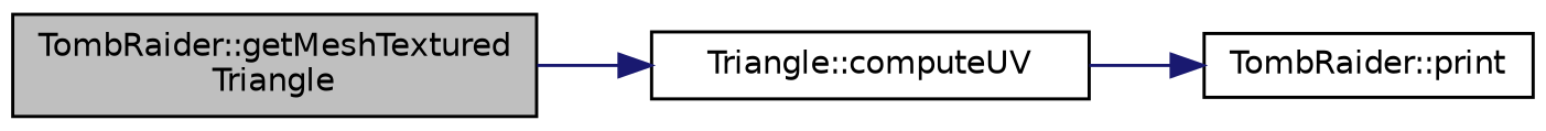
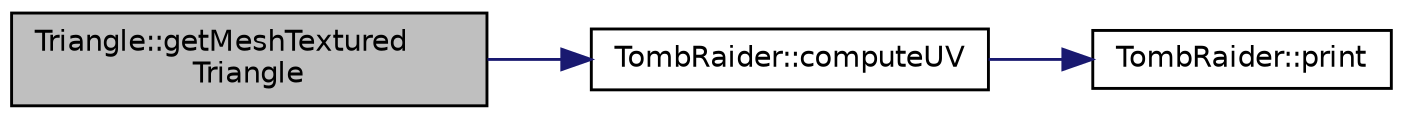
  digraph {
    rankdir=LR
    node [color=black fillcolor=white fontname=Helvetica fontsize=10 shape=record style=filled]
    edge [color=midnightblue fontname=Helvetica fontsize=10 labelfontname=Helvetica labelfontsize=10 style=solid]
-   n1 [fillcolor=grey75 fontcolor=black height=0.2 label="TombRaider::getMeshTextured\lTriangle" width=0.4]
-   n2 [height=0.2 label="Triangle::computeUV" width=0.4]
+   n1 [fillcolor=grey75 fontcolor=black height=0.2 label="Triangle::getMeshTextured\lTriangle" width=0.4]
+   n2 [height=0.2 label="TombRaider::computeUV" width=0.4]
    n3 [height=0.2 label="TombRaider::print" width=0.4]
    n1 -> n2
    n2 -> n3
  }
